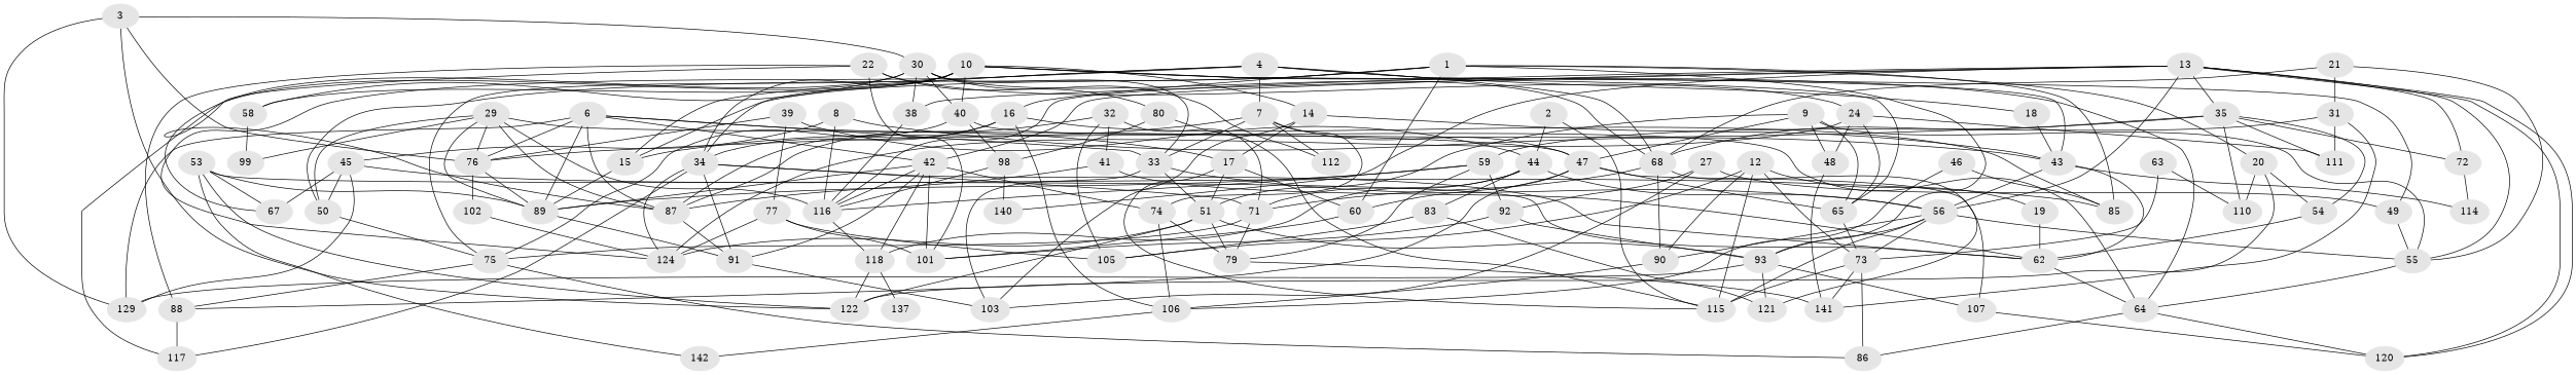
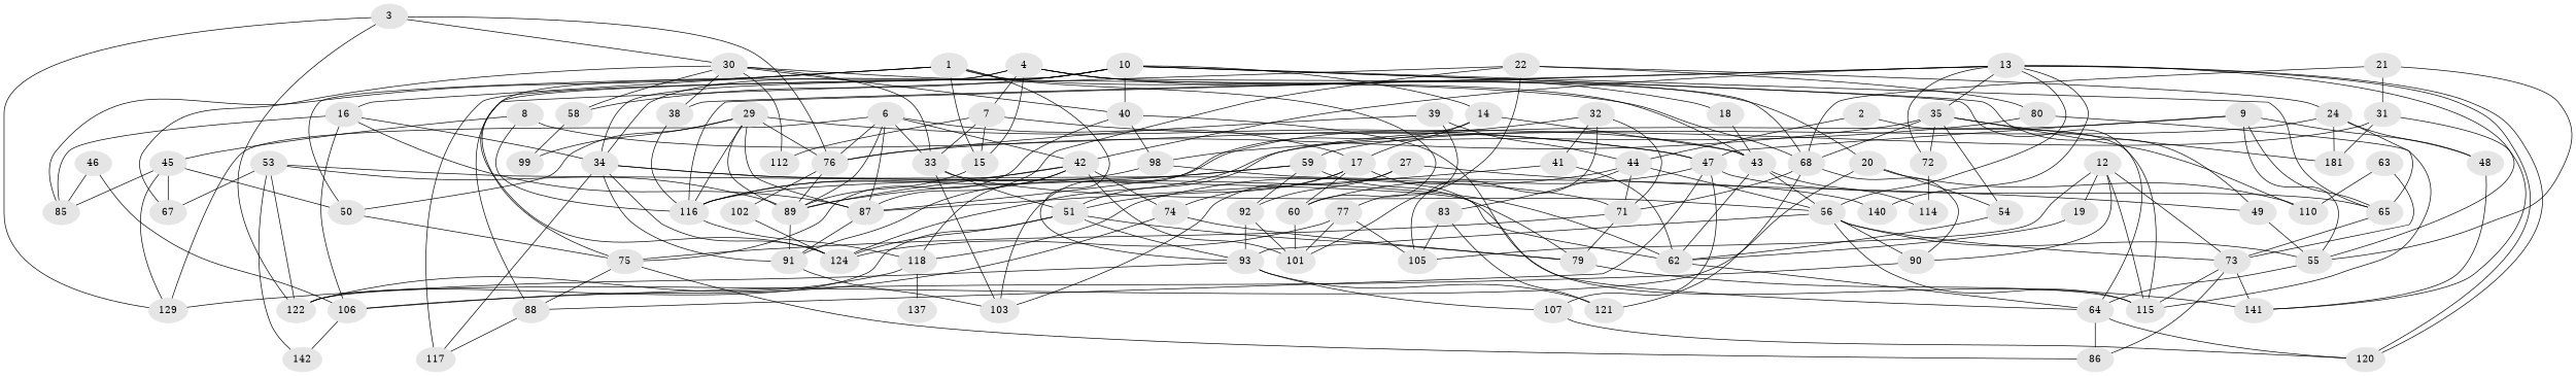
  graph {
    node [color=gray90 style=filled]
    1 [super="+5"]
    15 [super="+28"]
    16 [super="+125"]
    20
    50
    60
    85
    93 [super="+138"]
    89 [super="+134"]
    34 [super="+61"]
    87 [super="+126"]
    106 [super="+119"]
    122
    54
    110
    75 [super="+132"]
    101
    129
    107
    121
    44 [super="+95"]
    56 [super="+131"]
    71 [super="+97"]
    118
    83
    2
    115 [super="+128"]
    30 [super="+100"]
    68 [super="+69"]
    33 [super="+66"]
    112
    40
    58
    38 [super="+52"]
    67
    3
    76 [super="+113"]
    102
    4 [super="+11"]
    7 [super="+123"]
    18
    43 [super="+81"]
    124
    47 [super="+108"]
    74
    117
    62 [super="+78"]
    91
    114
    90
    6 [super="+36"]
    17 [super="+70"]
    42 [super="+133"]
    51 [super="+144"]
    103
    116 [super="+127"]
    65
    88
    79 [super="+139"]
    8
    45 [super="+84"]
    9
    48
    n64 [label=55 super="+135"]
    141
    64 [super="+96"]
    73 [super="+94"]
    10 [super="+143"]
    14
    49
    98
    99
    120
    86
    12 [super="+23"]
    19
    105
    13 [super="+130"]
    35 [super="+104"]
    72
    140
-   111
+   111 [label=181]
    142
    31 [super="+82"]
    59
    21
    22 [super="+136"]
    24 [super="+26"]
    80
    27
    92
    29 [super="+37"]
    32 [super="+109"]
    41
    39
    77
    137
    46
    53 [super="+55"]
    63
    1 -- 15
    1 -- 16
    1 -- 20
    1 -- 50
    1 -- 60
    1 -- 85
    1 -- 93
    15 -- 89
    16 -- 85
    16 -- 34
    16 -- 87
    16 -- 106
    20 -- 122
    20 -- 54
    20 -- 110
    50 -- 75
    60 -- 101
    93 -- 129
    93 -- 107
    93 -- 121
    89 -- 91
    34 -- 71
    34 -- 124
    34 -- 117
    34 -- 62
    34 -- 91
    87 -- 91
    106 -- 142
    54 -- 62
    75 -- 88
    75 -- 86
    107 -- 120
    44 -- 56
    44 -- 71
    44 -- 118
    44 -- 83
    56 -- 93
    56 -- 115
    56 -- 90
    56 -- n64
    56 -- 73
    71 -- 75
    71 -- 79
    118 -- 122
    118 -- 137
    83 -- 121
    83 -- 105
    2 -- 44
    2 -- 115
    30 -- 68
    30 -- 33
    30 -- 112
    30 -- 40
    30 -- 58
    30 -- 38
    30 -- 67
    68 -- 121
    68 -- 71
    68 -- 90
    33 -- 56
    33 -- 51
    33 -- 103
    40 -- 75
    40 -- 64
    40 -- 98
    58 -- 99
    38 -- 116
    3 -- 122
    3 -- 129
    3 -- 30
    3 -- 76
    76 -- 89
    76 -- 102 [weight=2]
    102 -- 124
    4 -- 15
    4 -- 34
    4 -- 68
    4 -- 7
    4 -- 18
    4 -- 43
    4 -- 124
    7 -- 15
    7 -- 33
    7 -- 112
    7 -- 47
-   7 -- 74
+   17 -- 74
    18 -- 43
    43 -- 56
    43 -- 62
    43 -- 114
    47 -- 60
    47 -- 107
    47 -- 65
    47 -- 88
    74 -- 106
    74 -- 79 [weight=2]
    62 -- 64
    91 -- 103
    90 -- 106
    6 -- 89
    6 -- 87
    6 -- 129
    6 -- 33
    6 -- 76
    6 -- 17
    6 -- 42
    17 -- 60
    17 -- 115
    17 -- 51
    42 -- 89
    42 -- 101
    42 -- 118
    42 -- 74
    42 -- 91
    42 -- 116
    51 -- 93
    51 -- 122
    51 -- 124
    51 -- 79
    116 -- 118
    65 -- 73
    88 -- 117
    79 -- 141
    8 -- 43
    8 -- 116
    8 -- 45
    45 -- 50
    45 -- 85
    45 -- 129
    45 -- 67
    9 -- 47
    9 -- 51
    9 -- 65
    9 -- 48
    9 -- n64
    48 -- 141
    n64 -- 64
    64 -- 120
    64 -- 86
    73 -- 115
    73 -- 141
    73 -- 86
    10 -- 34
    10 -- 75
    10 -- 40
    10 -- 58
    10 -- 117
    10 -- 65
    10 -- 64
    10 -- 14
    10 -- 49
    14 -- 43
    14 -- 17
    14 -- 103
    49 -- n64
    98 -- 116
    98 -- 140
    12 -- 115 [weight=2]
    12 -- 90
    12 -- 73
    12 -- 19
    12 -- 105
    19 -- 62
    13 -- 56
    13 -- 38
    13 -- 42
    13 -- 116
    13 -- n64
    13 -- 120
    13 -- 120
    13 -- 35
    13 -- 72
    13 -- 140
    35 -- 54
    35 -- 110
    35 -- 68
    35 -- 76
    35 -- 72
    35 -- 111
    72 -- 114
    31 -- 141
    31 -- 111
    31 -- 59
    59 -- 89
    59 -- 116
    59 -- 79
    59 -- 92
    21 -- 68
    21 -- n64
    21 -- 31
    22 -- 87
    22 -- 101
    22 -- 88
    22 -- 24
    22 -- 80
    24 -- 124
    24 -- 65
    24 -- 48
    24 -- 111
    80 -- 115
    80 -- 98
    27 -- 103
    27 -- 49
    27 -- 92
    92 -- 93
    92 -- 101
    29 -- 50
    29 -- 89
    29 -- 87
    29 -- 76
    29 -- 47 [weight=2]
    29 -- 116
    29 -- 99
    32 -- 87
    32 -- 71 [weight=2]
    32 -- 105
    32 -- 41
    41 -- 87
    41 -- 62
    39 -- 44
    39 -- 76
    39 -- 77
    77 -- 101
    77 -- 124
    77 -- 105
    46 -- 85
    46 -- 106
    53 -- 89
    53 -- 122
    53 -- 67
    53 -- 62
    53 -- 142
    63 -- 110
    63 -- 73
  }
